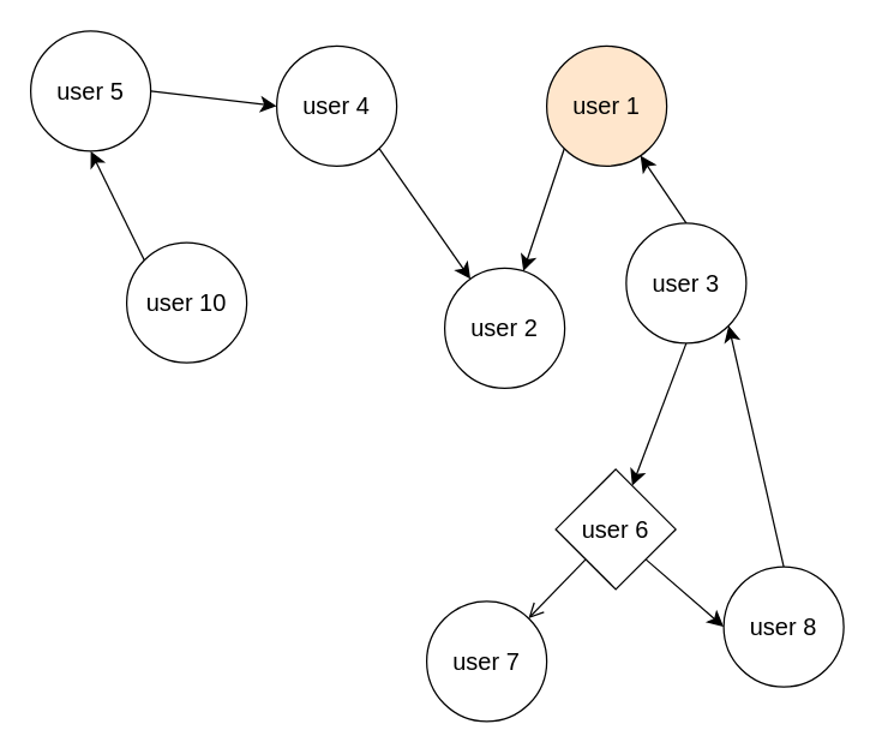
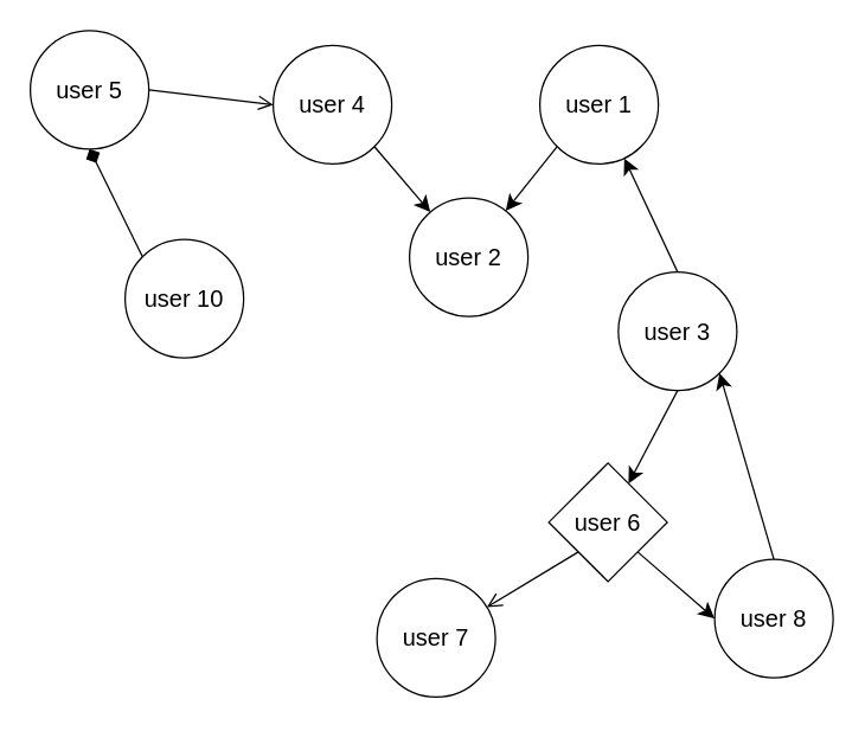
  <mxCell id="0" />
  <mxCell id="1" parent="0" />
  <mxCell id="2" style="edgeStyle=none;curved=1;rounded=0;orthogonalLoop=1;jettySize=auto;html=1;exitX=0;exitY=1;exitDx=0;exitDy=0;fontSize=12;startSize=8;endSize=8;" edge="1" parent="1" source="3" target="4"><mxGeometry relative="1" as="geometry" /></mxCell>
- <mxCell id="3" value="&lt;font style=&quot;font-size: 16px;&quot;&gt;user 1&lt;/font&gt;" style="ellipse;whiteSpace=wrap;html=1;aspect=fixed;fillColor=#ffe6cc;" vertex="1" parent="1"><mxGeometry x="364" y="30" width="80" height="80" as="geometry" /></mxCell>
- <mxCell id="4" value="&lt;font style=&quot;font-size: 16px;&quot;&gt;user 2&lt;/font&gt;" style="ellipse;whiteSpace=wrap;html=1;aspect=fixed;" vertex="1" parent="1"><mxGeometry x="296" y="178" width="80" height="80" as="geometry" /></mxCell>
+ <mxCell id="3" value="&lt;font style=&quot;font-size: 16px;&quot;&gt;user 1&lt;/font&gt;" style="ellipse;whiteSpace=wrap;html=1;aspect=fixed;" vertex="1" parent="1"><mxGeometry x="364" y="30" width="80" height="80" as="geometry" /></mxCell>
+ <mxCell id="4" value="&lt;font style=&quot;font-size: 16px;&quot;&gt;user 2&lt;/font&gt;" style="ellipse;whiteSpace=wrap;html=1;aspect=fixed;" vertex="1" parent="1"><mxGeometry x="276" y="133" width="80" height="80" as="geometry" /></mxCell>
  <mxCell id="5" style="edgeStyle=none;curved=1;rounded=0;orthogonalLoop=1;jettySize=auto;html=1;exitX=0.5;exitY=0;exitDx=0;exitDy=0;fontSize=12;startSize=8;endSize=8;" edge="1" parent="1" source="7" target="3"><mxGeometry relative="1" as="geometry" /></mxCell>
  <mxCell id="6" style="edgeStyle=none;curved=1;rounded=0;orthogonalLoop=1;jettySize=auto;html=1;exitX=0.5;exitY=1;exitDx=0;exitDy=0;fontSize=12;startSize=8;endSize=8;" edge="1" parent="1" source="7" target="14"><mxGeometry relative="1" as="geometry" /></mxCell>
- <mxCell id="7" value="&lt;font style=&quot;font-size: 16px;&quot;&gt;user 3&lt;/font&gt;" style="ellipse;whiteSpace=wrap;html=1;aspect=fixed;" vertex="1" parent="1"><mxGeometry x="417" y="148" width="80" height="80" as="geometry" /></mxCell>
+ <mxCell id="7" value="&lt;font style=&quot;font-size: 16px;&quot;&gt;user 3&lt;/font&gt;" style="ellipse;whiteSpace=wrap;html=1;aspect=fixed;" vertex="1" parent="1"><mxGeometry x="417" y="183" width="80" height="80" as="geometry" /></mxCell>
  <mxCell id="8" style="edgeStyle=none;curved=1;rounded=0;orthogonalLoop=1;jettySize=auto;html=1;exitX=1;exitY=1;exitDx=0;exitDy=0;fontSize=12;startSize=8;endSize=8;" edge="1" parent="1" source="9" target="4"><mxGeometry relative="1" as="geometry" /></mxCell>
  <mxCell id="9" value="&lt;font style=&quot;font-size: 16px;&quot;&gt;user 4&lt;/font&gt;" style="ellipse;whiteSpace=wrap;html=1;aspect=fixed;" vertex="1" parent="1"><mxGeometry x="184" y="30" width="80" height="80" as="geometry" /></mxCell>
- <mxCell id="10" style="edgeStyle=none;curved=1;rounded=0;orthogonalLoop=1;jettySize=auto;html=1;exitX=1;exitY=0.5;exitDx=0;exitDy=0;entryX=0;entryY=0.5;entryDx=0;entryDy=0;fontSize=12;startSize=8;endSize=8;" edge="1" parent="1" source="11" target="9"><mxGeometry relative="1" as="geometry" /></mxCell>
+ <mxCell id="10" style="edgeStyle=none;curved=1;rounded=0;orthogonalLoop=1;jettySize=auto;html=1;exitX=1;exitY=0.5;exitDx=0;exitDy=0;entryX=0;entryY=0.5;entryDx=0;entryDy=0;fontSize=12;startSize=8;endSize=8;endArrow=open;" edge="1" parent="1" source="11" target="9"><mxGeometry relative="1" as="geometry" /></mxCell>
  <mxCell id="11" value="&lt;font style=&quot;font-size: 16px;&quot;&gt;user 5&lt;/font&gt;" style="ellipse;whiteSpace=wrap;html=1;aspect=fixed;" vertex="1" parent="1"><mxGeometry x="20" y="20" width="80" height="80" as="geometry" /></mxCell>
  <mxCell id="12" style="edgeStyle=none;curved=1;rounded=0;orthogonalLoop=1;jettySize=auto;html=1;exitX=0;exitY=1;exitDx=0;exitDy=0;fontSize=12;startSize=8;endSize=8;endArrow=open;" edge="1" parent="1" source="14" target="15"><mxGeometry relative="1" as="geometry" /></mxCell>
  <mxCell id="13" style="edgeStyle=none;curved=1;rounded=0;orthogonalLoop=1;jettySize=auto;html=1;exitX=1;exitY=1;exitDx=0;exitDy=0;entryX=0;entryY=0.5;entryDx=0;entryDy=0;fontSize=12;startSize=8;endSize=8;" edge="1" parent="1" source="14" target="17"><mxGeometry relative="1" as="geometry" /></mxCell>
  <mxCell id="14" value="&lt;font style=&quot;font-size: 16px;&quot;&gt;user 6&lt;/font&gt;" style="rhombus;whiteSpace=wrap;html=1;aspect=fixed;" vertex="1" parent="1"><mxGeometry x="370" y="312" width="80" height="80" as="geometry" /></mxCell>
- <mxCell id="15" value="&lt;font style=&quot;font-size: 16px;&quot;&gt;user 7&lt;/font&gt;" style="ellipse;whiteSpace=wrap;html=1;aspect=fixed;" vertex="1" parent="1"><mxGeometry x="284" y="400" width="80" height="80" as="geometry" /></mxCell>
+ <mxCell id="15" value="&lt;font style=&quot;font-size: 16px;&quot;&gt;user 7&lt;/font&gt;" style="ellipse;whiteSpace=wrap;html=1;aspect=fixed;" vertex="1" parent="1"><mxGeometry x="254" y="390" width="80" height="80" as="geometry" /></mxCell>
  <mxCell id="16" style="edgeStyle=none;curved=1;rounded=0;orthogonalLoop=1;jettySize=auto;html=1;exitX=0.5;exitY=0;exitDx=0;exitDy=0;entryX=1;entryY=1;entryDx=0;entryDy=0;fontSize=12;startSize=8;endSize=8;" edge="1" parent="1" source="17" target="7"><mxGeometry relative="1" as="geometry" /></mxCell>
  <mxCell id="17" value="&lt;font style=&quot;font-size: 16px;&quot;&gt;user 8&lt;/font&gt;" style="ellipse;whiteSpace=wrap;html=1;aspect=fixed;" vertex="1" parent="1"><mxGeometry x="482" y="377" width="80" height="80" as="geometry" /></mxCell>
- <mxCell id="18" style="edgeStyle=none;curved=1;rounded=0;orthogonalLoop=1;jettySize=auto;html=1;exitX=0;exitY=0;exitDx=0;exitDy=0;entryX=0.5;entryY=1;entryDx=0;entryDy=0;fontSize=12;startSize=8;endSize=8;" edge="1" parent="1" source="19" target="11"><mxGeometry relative="1" as="geometry" /></mxCell>
+ <mxCell id="18" style="edgeStyle=none;curved=1;rounded=0;orthogonalLoop=1;jettySize=auto;html=1;exitX=0;exitY=0;exitDx=0;exitDy=0;entryX=0.5;entryY=1;entryDx=0;entryDy=0;fontSize=12;startSize=8;endSize=8;endArrow=diamond;" edge="1" parent="1" source="19" target="11"><mxGeometry relative="1" as="geometry" /></mxCell>
  <mxCell id="19" value="&lt;font style=&quot;font-size: 16px;&quot;&gt;user 10&lt;/font&gt;" style="ellipse;whiteSpace=wrap;html=1;aspect=fixed;" vertex="1" parent="1"><mxGeometry x="84" y="161" width="80" height="80" as="geometry" /></mxCell>
